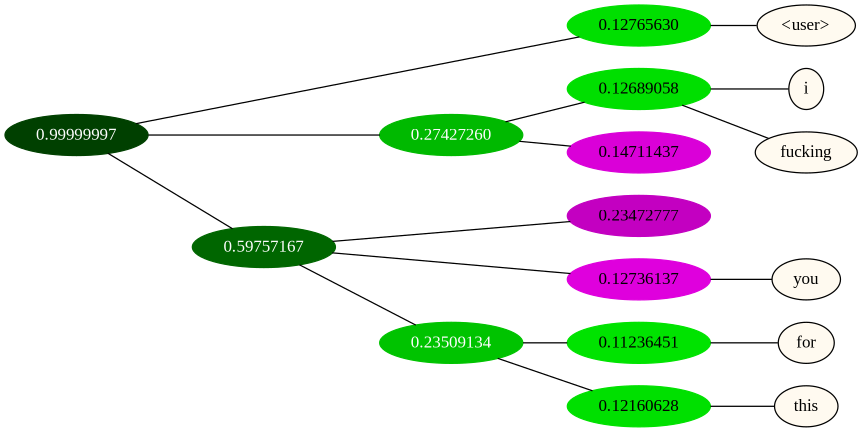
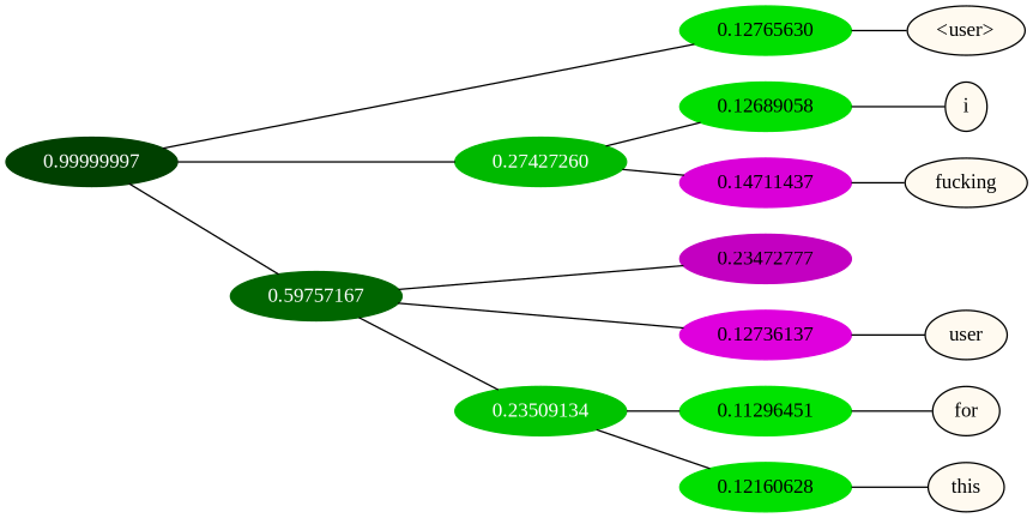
  graph {
    fontname="Liberation Serif"
    rankdir=LR
    node [color=black fontname="Liberation Serif" format=png nodesep=0.001 ordering=out overlap_scaling=0.01 ranksep=0.001 style=filled fontcolor=black]
    edge [fontname="Liberation Serif"]
    n1 [fillcolor=floralwhite height=0.15 label="\<user\>" style="filled,solid" width=0.15 fontcolor=""]
    n2 [fillcolor=floralwhite height=0.15 label=i style="filled,solid" width=0.15 fontcolor=""]
    n3 [fillcolor=floralwhite height=0.15 label=fucking style="filled,solid" width=0.15 fontcolor=""]
-   n4 [fillcolor=floralwhite height=0.15 label=you style="filled,solid" width=0.15 fontcolor=""]
+   n4 [fillcolor=floralwhite height=0.15 label=user style="filled,solid" width=0.15 fontcolor=""]
    n5 [fillcolor=floralwhite height=0.15 label=for style="filled,solid" width=0.15 fontcolor=""]
    n6 [fillcolor=floralwhite height=0.15 label=this style="filled,solid" width=0.15 fontcolor=""]
    n7 [color="0.334 1.000 0.872" height=0.15 label=0.12765630 width=0.15]
    n8 [color="0.334 1.000 0.873" height=0.15 label=0.12689058 width=0.15]
    n9 [color="0.835 1.000 0.853" height=0.15 label=0.14711437 width=0.15]
    n10 [color="0.835 1.000 0.765" height=0.15 label=0.23472777 width=0.15]
    n11 [color="0.835 1.000 0.873" height=0.15 label=0.12736137 width=0.15]
-   n12 [color="0.334 1.000 0.888" height=0.15 label=0.11236451 width=0.15]
+   n12 [color="0.334 1.000 0.888" height=0.15 label=0.11296451 width=0.15]
    n13 [color="0.334 1.000 0.878" height=0.15 label=0.12160628 width=0.15]
    n14 [color="0.334 1.000 0.250" fontcolor=grey99 height=0.15 label=0.99999997 width=0.15]
    n15 [color="0.334 1.000 0.726" fontcolor=grey99 height=0.15 label=0.27427260 width=0.15]
    n16 [color="0.334 1.000 0.402" fontcolor=grey99 height=0.15 label=0.59757167 width=0.15]
    n17 [color="0.334 1.000 0.765" fontcolor=grey99 height=0.15 label=0.23509134 width=0.15]
    subgraph sub_1 {
      rank=same
      n1
      n2
      n3
      n4
      n5
      n6
    }
    subgraph sub_2 {
      rank=same
      n7
      n8
      n9
      n10
      n11
      n12
      n13
    }
    n7 -- n1
    n8 -- n2
-   n8 -- n3
+   n9 -- n3
    n11 -- n4
    n12 -- n5
    n13 -- n6
    n14 -- n7
    n14 -- n15
    n14 -- n16
    n15 -- n8
    n15 -- n9
    n16 -- n10
    n16 -- n11
    n16 -- n17
    n17 -- n12
    n17 -- n13
  }
